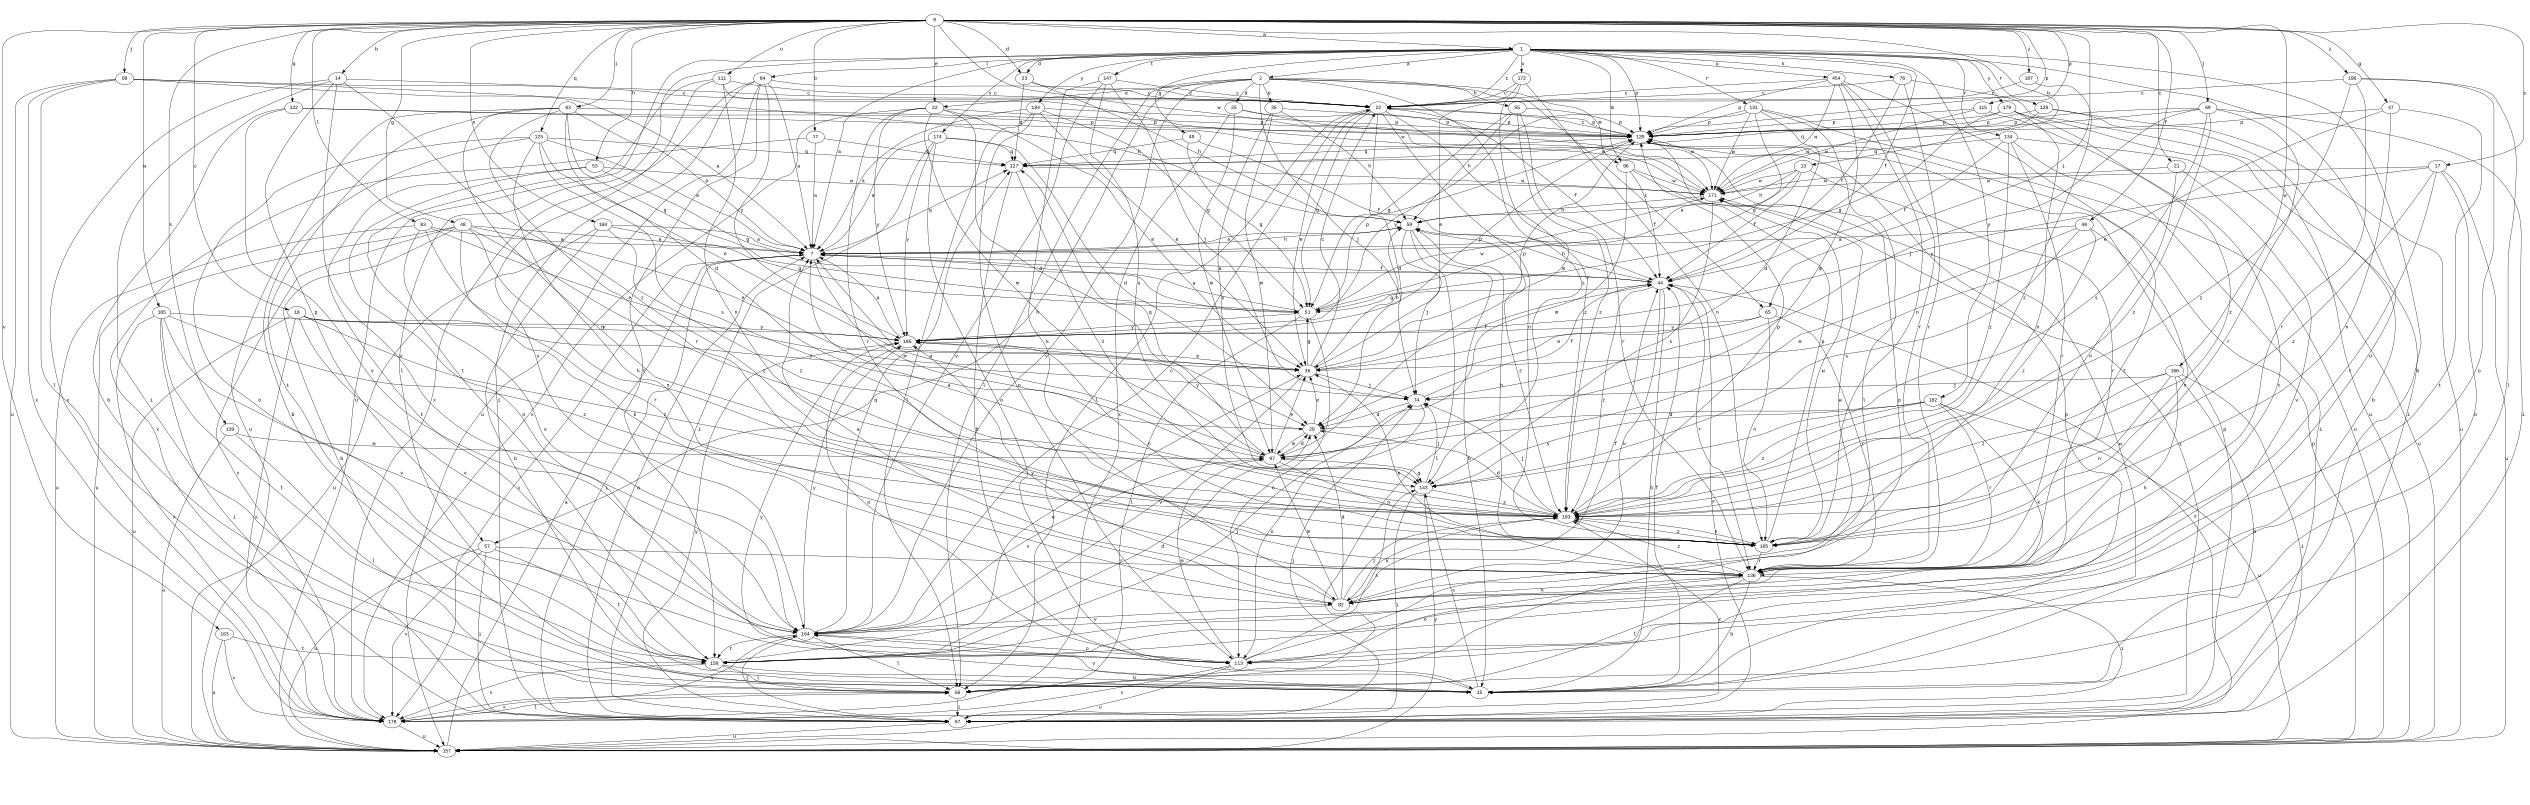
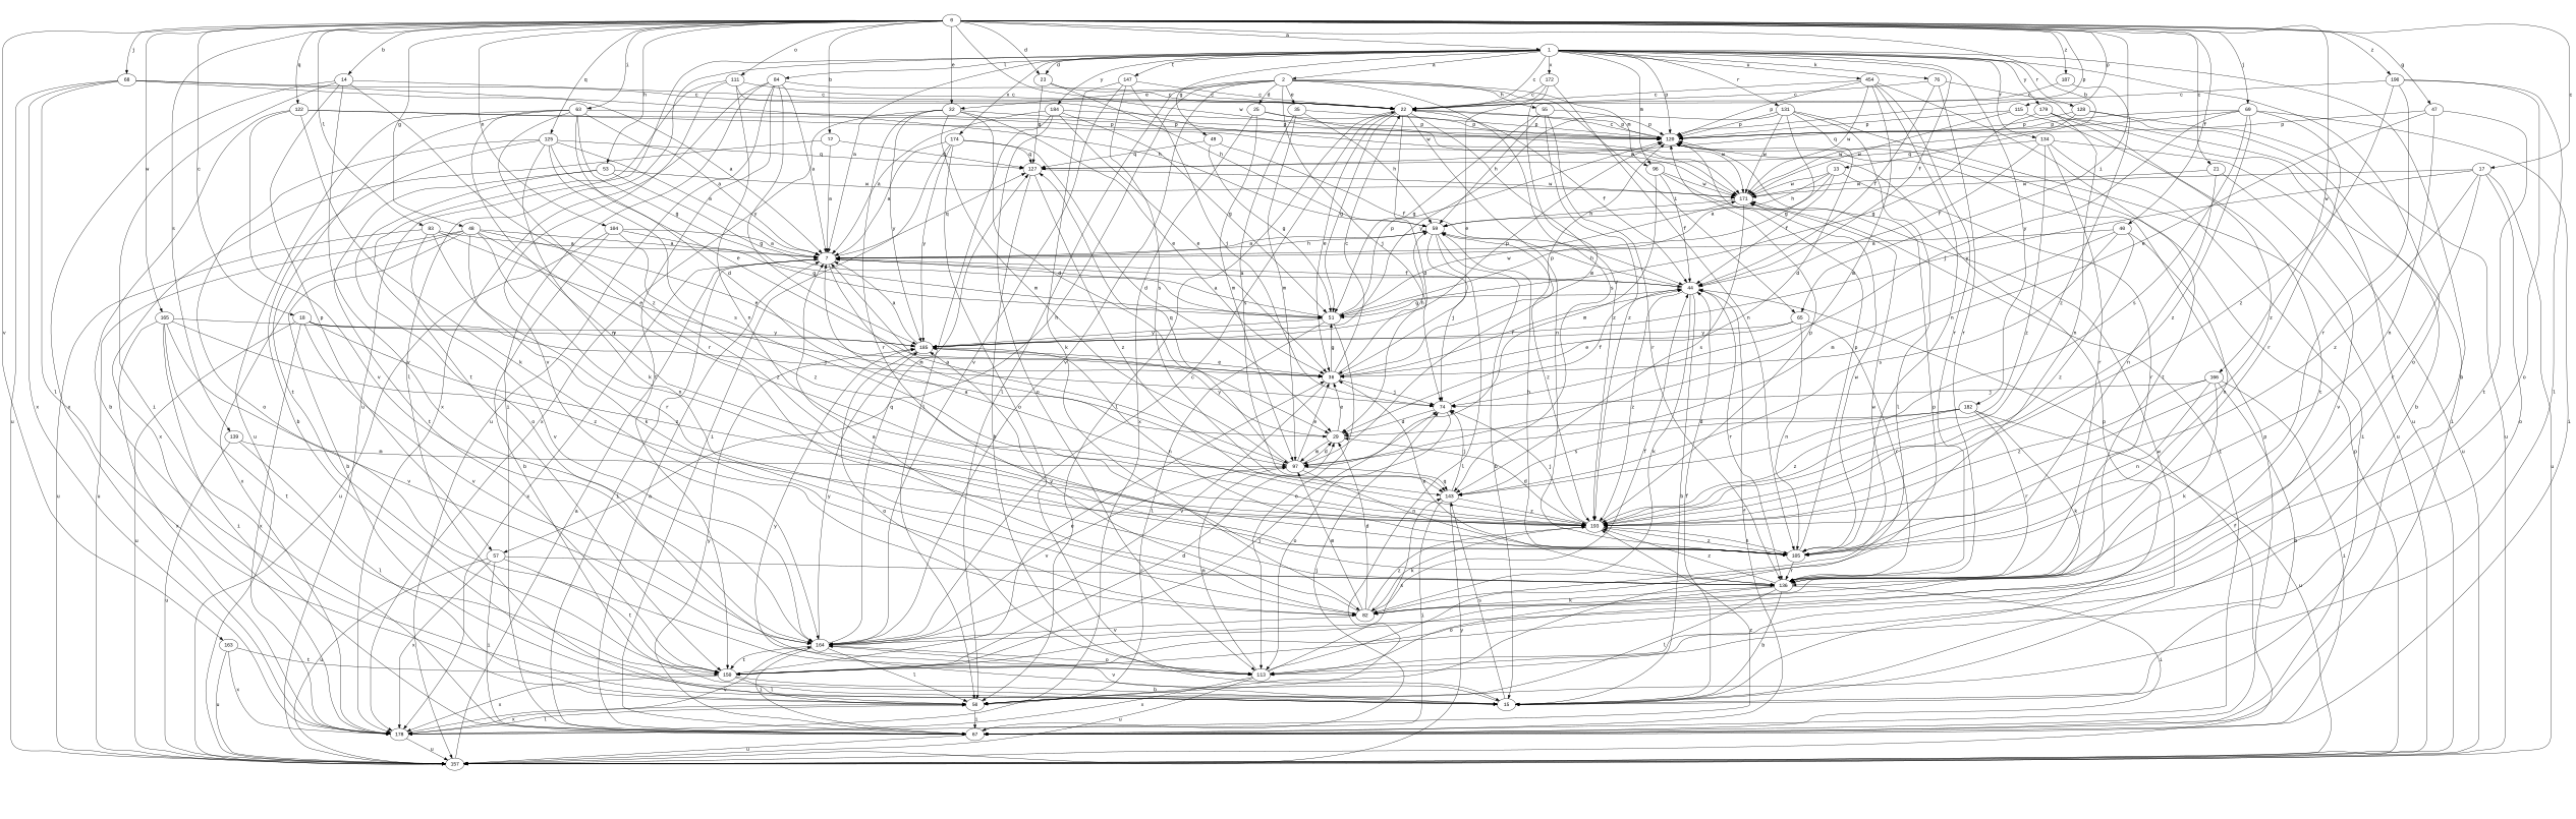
  strict digraph {
    fontname="Liberation Mono"
    node [fontname="Liberation Mono"]
    edge [fontname="Liberation Mono"]
    0
    1
    12
    13
    14
    17
    18
    21
    23
    32
    40
    47
    48
    53
    63
    65
    68
    69
    83
    104
    111
    115
    120
    122
    125
    139
    163
    165
    166
    171
    187
    190
    2
    7
    15
    22
    44
    49
    76
    84
    n41 [label=50]
    96
    113
    128
    131
    134
    147
    n48 [label=454]
    157
    172
    174
    179
    182
    184
    127
    178
    59
    136
    57
    164
    67
    193
    185
    74
    105
    97
    29
    36
    143
    150
    82
    51
    25
    35
    55
    0 -> 1 [label=a]
    0 -> 12 [label=b]
    0 -> 13 [label=b]
    0 -> 14 [label=b]
    0 -> 17 [label=c]
    0 -> 18 [label=c]
    0 -> 21 [label=c]
    0 -> 23 [label=d]
    0 -> 32 [label=e]
    0 -> 40 [label=f]
    0 -> 47 [label=g]
    0 -> 48 [label=g]
    0 -> 53 [label=h]
    0 -> 63 [label=i]
    0 -> 65 [label=i]
    0 -> 68 [label=j]
    0 -> 69 [label=j]
    0 -> 83 [label=l]
    0 -> 104 [label=n]
    0 -> 111 [label=o]
    0 -> 115 [label=p]
    0 -> 120 [label=p]
    0 -> 122 [label=q]
    0 -> 125 [label=q]
    0 -> 139 [label=s]
    0 -> 163 [label=v]
    0 -> 165 [label=w]
    0 -> 166 [label=w]
    0 -> 171 [label=w]
    0 -> 187 [label=z]
    0 -> 190 [label=z]
    1 -> 23 [label=d]
    1 -> 120 [label=p]
    1 -> 2 [label=a]
    1 -> 7 [label=a]
    1 -> 15 [label=b]
    1 -> 22 [label=c]
    1 -> 44 [label=f]
    1 -> 49 [label=g]
    1 -> 76 [label=k]
    1 -> 84 [label=l]
    1 -> n41 [label=l]
    1 -> 96 [label=m]
    1 -> 113 [label=o]
    1 -> 128 [label=r]
    1 -> 131 [label=r]
    1 -> 134 [label=r]
    1 -> 147 [label=t]
    1 -> n48 [label=u]
    1 -> 157 [label=u]
    1 -> 172 [label=x]
    1 -> 174 [label=x]
    1 -> 179 [label=y]
    1 -> 182 [label=y]
    1 -> 184 [label=y]
    12 -> 7 [label=a]
    12 -> 127 [label=q]
    12 -> 178 [label=x]
    13 -> 171 [label=w]
    13 -> 7 [label=a]
    13 -> 44 [label=f]
    13 -> 59 [label=h]
    13 -> 136 [label=r]
    14 -> 22 [label=c]
    14 -> 178 [label=x]
    14 -> 57 [label=p]
    14 -> 164 [label=v]
    14 -> 67 [label=i]
    14 -> 193 [label=z]
    17 -> 171 [label=w]
    17 -> 113 [label=o]
    17 -> 157 [label=u]
    17 -> 136 [label=r]
    17 -> 193 [label=z]
    17 -> 185 [label=y]
    18 -> 157 [label=u]
    18 -> 178 [label=x]
    18 -> 164 [label=v]
    18 -> 193 [label=z]
    18 -> 185 [label=y]
    18 -> 74 [label=j]
    21 -> 171 [label=w]
    21 -> 164 [label=v]
    21 -> 105 [label=n]
    23 -> 22 [label=c]
    23 -> 127 [label=q]
    23 -> 59 [label=h]
    32 -> 120 [label=p]
    32 -> 178 [label=x]
    32 -> 136 [label=r]
    32 -> 185 [label=y]
    32 -> 97 [label=m]
    32 -> 29 [label=d]
    32 -> 36 [label=e]
    40 -> 7 [label=a]
    40 -> 193 [label=z]
    40 -> 105 [label=n]
    40 -> 97 [label=m]
    40 -> 143 [label=s]
    47 -> 120 [label=p]
    47 -> 105 [label=n]
    47 -> 36 [label=e]
    47 -> 150 [label=t]
    48 -> 7 [label=a]
    48 -> 15 [label=b]
    48 -> 157 [label=u]
    48 -> 178 [label=x]
    48 -> 193 [label=z]
    48 -> 105 [label=n]
    48 -> 36 [label=e]
    48 -> 82 [label=k]
    53 -> 171 [label=w]
    53 -> 113 [label=o]
    53 -> 150 [label=t]
    53 -> 51 [label=g]
    63 -> 120 [label=p]
    63 -> 7 [label=a]
    63 -> 157 [label=u]
    63 -> 136 [label=r]
    63 -> 105 [label=n]
    63 -> 29 [label=d]
    63 -> 150 [label=t]
    63 -> 51 [label=g]
    65 -> 136 [label=r]
    65 -> 185 [label=y]
    65 -> 105 [label=n]
    65 -> 36 [label=e]
    68 -> 7 [label=a]
    68 -> 22 [label=c]
    68 -> n41 [label=l]
    68 -> 157 [label=u]
    68 -> 178 [label=x]
    68 -> 59 [label=h]
    69 -> 120 [label=p]
    69 -> 127 [label=q]
    69 -> 136 [label=r]
    69 -> 67 [label=i]
    69 -> 193 [label=z]
    69 -> 74 [label=j]
    69 -> 143 [label=s]
    83 -> 7 [label=a]
    83 -> 157 [label=u]
    83 -> 136 [label=r]
    83 -> 164 [label=v]
    83 -> 36 [label=e]
    104 -> 7 [label=a]
    104 -> 15 [label=b]
    104 -> 157 [label=u]
    104 -> 193 [label=z]
    104 -> 51 [label=g]
    111 -> 171 [label=w]
    111 -> 22 [label=c]
    111 -> 164 [label=v]
    111 -> 105 [label=n]
    111 -> 150 [label=t]
    115 -> 120 [label=p]
    115 -> 171 [label=w]
    115 -> 193 [label=z]
    120 -> 22 [label=c]
-   120 -> 127 [label=q]
    122 -> 120 [label=p]
    122 -> 171 [label=w]
    122 -> 15 [label=b]
    122 -> 164 [label=v]
+   122 -> 82 [label=k]
    125 -> 7 [label=a]
    125 -> 15 [label=b]
    125 -> 113 [label=o]
    125 -> 127 [label=q]
    125 -> 36 [label=e]
    125 -> 143 [label=s]
    125 -> 82 [label=k]
    139 -> n41 [label=l]
    139 -> 157 [label=u]
    139 -> 97 [label=m]
    163 -> 157 [label=u]
    163 -> 178 [label=x]
    163 -> 150 [label=t]
    165 -> 178 [label=x]
    165 -> 164 [label=v]
    165 -> 67 [label=i]
    165 -> 193 [label=z]
    165 -> 185 [label=y]
    165 -> 150 [label=t]
    166 -> 15 [label=b]
    166 -> 67 [label=i]
    166 -> 193 [label=z]
    166 -> 74 [label=j]
    166 -> 105 [label=n]
    166 -> 82 [label=k]
    171 -> 59 [label=h]
    171 -> 143 [label=s]
    187 -> 22 [label=c]
    187 -> 193 [label=z]
    190 -> 22 [label=c]
    190 -> n41 [label=l]
    190 -> 113 [label=o]
    190 -> 136 [label=r]
    190 -> 193 [label=z]
    2 -> 32 [label=e]
    2 -> 65 [label=i]
    2 -> n41 [label=l]
    2 -> 96 [label=m]
    2 -> 57 [label=h]
    2 -> 164 [label=v]
    2 -> 74 [label=j]
    2 -> 143 [label=s]
    2 -> 25 [label=d]
    2 -> 35 [label=e]
    2 -> 55 [label=h]
    7 -> 44 [label=f]
    7 -> 127 [label=q]
    7 -> 178 [label=x]
    7 -> 59 [label=h]
    7 -> 67 [label=i]
    7 -> 97 [label=m]
    15 -> 120 [label=p]
    15 -> 171 [label=w]
    15 -> 44 [label=f]
    15 -> 164 [label=v]
    15 -> 185 [label=y]
    15 -> 143 [label=s]
    22 -> 120 [label=p]
    22 -> 44 [label=f]
    22 -> n41 [label=l]
    22 -> 193 [label=z]
    22 -> 105 [label=n]
    22 -> 29 [label=d]
    22 -> 36 [label=e]
    22 -> 51 [label=g]
    44 -> 7 [label=a]
    44 -> 15 [label=b]
    44 -> 59 [label=h]
    44 -> 136 [label=r]
    44 -> 193 [label=z]
    44 -> 82 [label=k]
    44 -> 51 [label=g]
    49 -> 44 [label=f]
    49 -> 127 [label=q]
    49 -> 51 [label=g]
    76 -> 22 [label=c]
    76 -> 44 [label=f]
    76 -> 157 [label=u]
    76 -> 136 [label=r]
    84 -> 7 [label=a]
    84 -> 22 [label=c]
    84 -> 157 [label=u]
    84 -> 178 [label=x]
    84 -> 67 [label=i]
    84 -> 185 [label=y]
    84 -> 150 [label=t]
    n41 -> 178 [label=x]
    n41 -> 67 [label=i]
    96 -> 171 [label=w]
    96 -> 44 [label=f]
    96 -> 67 [label=i]
    96 -> 97 [label=m]
    113 -> 120 [label=p]
    113 -> 157 [label=u]
    113 -> 178 [label=x]
    113 -> 97 [label=m]
    113 -> 143 [label=s]
    128 -> 120 [label=p]
    128 -> 171 [label=w]
    128 -> 15 [label=b]
    128 -> 157 [label=u]
    131 -> 120 [label=p]
    131 -> 171 [label=w]
    131 -> n41 [label=l]
    131 -> 157 [label=u]
    131 -> 185 [label=y]
    131 -> 29 [label=d]
    131 -> 51 [label=g]
    134 -> 44 [label=f]
    134 -> 157 [label=u]
    134 -> 127 [label=q]
    134 -> 136 [label=r]
    134 -> 67 [label=i]
    134 -> 193 [label=z]
    147 -> 22 [label=c]
    147 -> 164 [label=v]
    147 -> 74 [label=j]
    147 -> 143 [label=s]
    147 -> 82 [label=k]
    n48 -> 120 [label=p]
    n48 -> 171 [label=w]
    n48 -> 22 [label=c]
    n48 -> 136 [label=r]
    n48 -> 105 [label=n]
    n48 -> 97 [label=m]
    n48 -> 150 [label=t]
    157 -> 120 [label=p]
    157 -> 7 [label=a]
    157 -> 44 [label=f]
    172 -> 22 [label=c]
    172 -> 105 [label=n]
    172 -> 97 [label=m]
    172 -> 36 [label=e]
    174 -> 7 [label=a]
    174 -> 113 [label=o]
    174 -> 127 [label=q]
    174 -> 67 [label=i]
    174 -> 185 [label=y]
    174 -> 29 [label=d]
-   179 -> 120 [label=p]
    179 -> 67 [label=i]
    179 -> 105 [label=n]
    179 -> 150 [label=t]
    179 -> 51 [label=g]
    182 -> 157 [label=u]
    182 -> 136 [label=r]
    182 -> 193 [label=z]
    182 -> 29 [label=d]
    182 -> 143 [label=s]
    182 -> 82 [label=k]
    184 -> 120 [label=p]
    184 -> 7 [label=a]
    184 -> n41 [label=l]
    184 -> 113 [label=o]
    184 -> 36 [label=e]
    184 -> 51 [label=g]
    127 -> 171 [label=w]
    127 -> 15 [label=b]
    127 -> 193 [label=z]
    178 -> n41 [label=l]
    178 -> 157 [label=u]
    178 -> 164 [label=v]
    178 -> 193 [label=z]
    59 -> 7 [label=a]
    59 -> 15 [label=b]
    59 -> n41 [label=l]
    59 -> 193 [label=z]
    59 -> 74 [label=j]
    136 -> 15 [label=b]
    136 -> n41 [label=l]
    136 -> 113 [label=o]
    136 -> 67 [label=i]
    136 -> 193 [label=z]
    136 -> 36 [label=e]
    136 -> 82 [label=k]
    57 -> 157 [label=u]
    57 -> 178 [label=x]
    57 -> 136 [label=r]
    57 -> 67 [label=i]
    57 -> 150 [label=t]
    164 -> 22 [label=c]
    164 -> n41 [label=l]
    164 -> 113 [label=o]
    164 -> 127 [label=q]
    164 -> 67 [label=i]
    164 -> 185 [label=y]
    164 -> 150 [label=t]
    67 -> 120 [label=p]
    67 -> 7 [label=a]
    67 -> 44 [label=f]
    67 -> 157 [label=u]
    67 -> 185 [label=y]
    67 -> 74 [label=j]
    193 -> 120 [label=p]
    193 -> 7 [label=a]
    193 -> 74 [label=j]
    193 -> 105 [label=n]
    193 -> 29 [label=d]
    193 -> 82 [label=k]
    185 -> 120 [label=p]
    185 -> 7 [label=a]
    185 -> 113 [label=o]
    185 -> 105 [label=n]
    185 -> 36 [label=e]
    74 -> 44 [label=f]
    74 -> 113 [label=o]
    74 -> 29 [label=d]
    105 -> 120 [label=p]
    105 -> 171 [label=w]
    105 -> 59 [label=h]
    105 -> 136 [label=r]
    105 -> 193 [label=z]
    97 -> 7 [label=a]
    97 -> 127 [label=q]
    97 -> 164 [label=v]
    97 -> 105 [label=n]
    97 -> 29 [label=d]
    97 -> 36 [label=e]
    97 -> 143 [label=q]
    29 -> 185 [label=y]
    29 -> 97 [label=m]
    29 -> 36 [label=e]
    36 -> 120 [label=p]
    36 -> 22 [label=c]
    36 -> 44 [label=f]
    36 -> 59 [label=h]
    36 -> 164 [label=v]
    36 -> 74 [label=j]
    36 -> 51 [label=g]
    143 -> 157 [label=y]
    143 -> 67 [label=i]
    143 -> 193 [label=z]
    143 -> 74 [label=j]
    150 -> 15 [label=b]
    150 -> n41 [label=l]
    150 -> 178 [label=x]
    150 -> 74 [label=j]
    150 -> 29 [label=d]
    150 -> 36 [label=e]
    82 -> 171 [label=w]
    82 -> 7 [label=a]
    82 -> 44 [label=f]
    82 -> 164 [label=v]
    82 -> 193 [label=z]
    82 -> 185 [label=y]
    82 -> 97 [label=m]
    82 -> 29 [label=d]
    51 -> 120 [label=p]
    51 -> 171 [label=w]
    51 -> 7 [label=a]
    51 -> n41 [label=l]
    51 -> 113 [label=o]
    51 -> 185 [label=y]
    25 -> 120 [label=p]
    25 -> 171 [label=w]
    25 -> 178 [label=x]
    25 -> 97 [label=m]
    35 -> 120 [label=p]
    35 -> 59 [label=h]
    35 -> 97 [label=m]
    35 -> 143 [label=s]
    55 -> 120 [label=p]
    55 -> 59 [label=h]
    55 -> 136 [label=r]
    55 -> 193 [label=z]
    55 -> 51 [label=g]
  }
